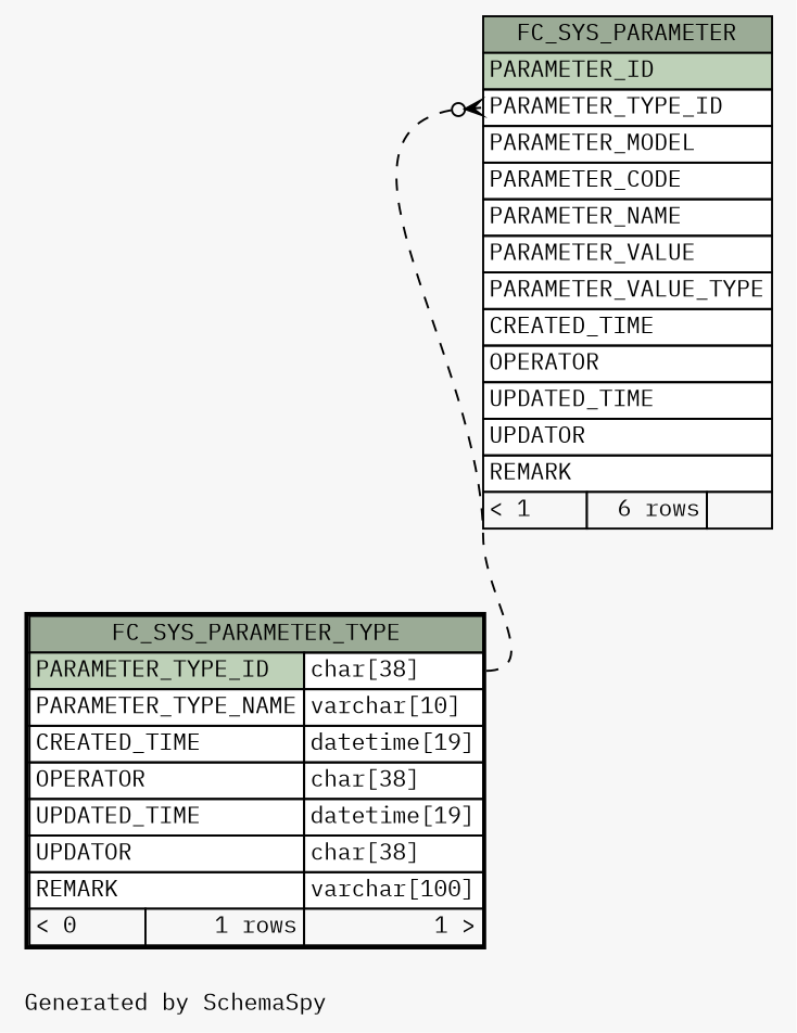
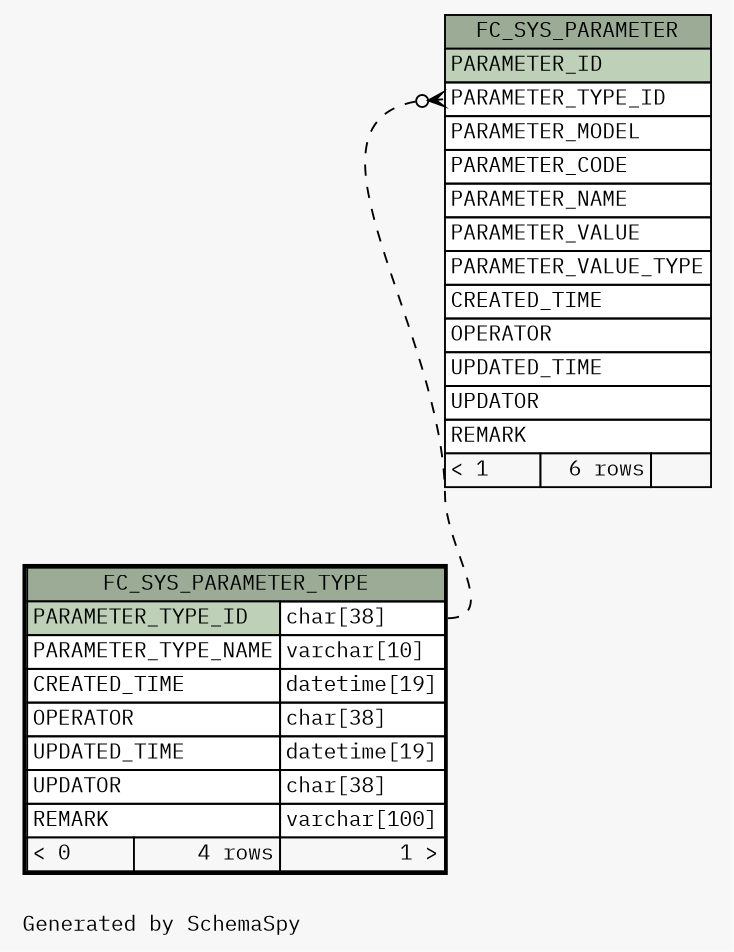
  digraph {
    bgcolor="#f7f7f7"
    fontname="IBM Plex Mono"
    fontsize=11
    label="\nGenerated by SchemaSpy"
    labeljust=l
    nodesep=0.18
    rankdir=TB
    ranksep=0.46
    node [fontname="IBM Plex Mono" fontsize=11 shape=plaintext]
    n1 [label=<     <TABLE BORDER="0" CELLBORDER="1" CELLSPACING="0" BGCOLOR="#ffffff">       <TR><TD COLSPAN="3" BGCOLOR="#9bab96" ALIGN="CENTER">FC_SYS_PARAMETER</TD></TR>       <TR><TD PORT="PARAMETER_ID" COLSPAN="3" BGCOLOR="#bed1b8" ALIGN="LEFT">PARAMETER_ID</TD></TR>       <TR><TD PORT="PARAMETER_TYPE_ID" COLSPAN="3" ALIGN="LEFT">PARAMETER_TYPE_ID</TD></TR>       <TR><TD PORT="PARAMETER_MODEL" COLSPAN="3" ALIGN="LEFT">PARAMETER_MODEL</TD></TR>       <TR><TD PORT="PARAMETER_CODE" COLSPAN="3" ALIGN="LEFT">PARAMETER_CODE</TD></TR>       <TR><TD PORT="PARAMETER_NAME" COLSPAN="3" ALIGN="LEFT">PARAMETER_NAME</TD></TR>       <TR><TD PORT="PARAMETER_VALUE" COLSPAN="3" ALIGN="LEFT">PARAMETER_VALUE</TD></TR>       <TR><TD PORT="PARAMETER_VALUE_TYPE" COLSPAN="3" ALIGN="LEFT">PARAMETER_VALUE_TYPE</TD></TR>       <TR><TD PORT="CREATED_TIME" COLSPAN="3" ALIGN="LEFT">CREATED_TIME</TD></TR>       <TR><TD PORT="OPERATOR" COLSPAN="3" ALIGN="LEFT">OPERATOR</TD></TR>       <TR><TD PORT="UPDATED_TIME" COLSPAN="3" ALIGN="LEFT">UPDATED_TIME</TD></TR>       <TR><TD PORT="UPDATOR" COLSPAN="3" ALIGN="LEFT">UPDATOR</TD></TR>       <TR><TD PORT="REMARK" COLSPAN="3" ALIGN="LEFT">REMARK</TD></TR>       <TR><TD ALIGN="LEFT" BGCOLOR="#f7f7f7">&lt; 1</TD><TD ALIGN="RIGHT" BGCOLOR="#f7f7f7">6 rows</TD><TD ALIGN="RIGHT" BGCOLOR="#f7f7f7">  </TD></TR>     </TABLE>>]
-   n2 [label=<     <TABLE BORDER="2" CELLBORDER="1" CELLSPACING="0" BGCOLOR="#ffffff">       <TR><TD COLSPAN="3" BGCOLOR="#9bab96" ALIGN="CENTER">FC_SYS_PARAMETER_TYPE</TD></TR>       <TR><TD PORT="PARAMETER_TYPE_ID" COLSPAN="2" BGCOLOR="#bed1b8" ALIGN="LEFT">PARAMETER_TYPE_ID</TD><TD PORT="PARAMETER_TYPE_ID.type" ALIGN="LEFT">char[38]</TD></TR>       <TR><TD PORT="PARAMETER_TYPE_NAME" COLSPAN="2" ALIGN="LEFT">PARAMETER_TYPE_NAME</TD><TD PORT="PARAMETER_TYPE_NAME.type" ALIGN="LEFT">varchar[10]</TD></TR>       <TR><TD PORT="CREATED_TIME" COLSPAN="2" ALIGN="LEFT">CREATED_TIME</TD><TD PORT="CREATED_TIME.type" ALIGN="LEFT">datetime[19]</TD></TR>       <TR><TD PORT="OPERATOR" COLSPAN="2" ALIGN="LEFT">OPERATOR</TD><TD PORT="OPERATOR.type" ALIGN="LEFT">char[38]</TD></TR>       <TR><TD PORT="UPDATED_TIME" COLSPAN="2" ALIGN="LEFT">UPDATED_TIME</TD><TD PORT="UPDATED_TIME.type" ALIGN="LEFT">datetime[19]</TD></TR>       <TR><TD PORT="UPDATOR" COLSPAN="2" ALIGN="LEFT">UPDATOR</TD><TD PORT="UPDATOR.type" ALIGN="LEFT">char[38]</TD></TR>       <TR><TD PORT="REMARK" COLSPAN="2" ALIGN="LEFT">REMARK</TD><TD PORT="REMARK.type" ALIGN="LEFT">varchar[100]</TD></TR>       <TR><TD ALIGN="LEFT" BGCOLOR="#f7f7f7">&lt; 0</TD><TD ALIGN="RIGHT" BGCOLOR="#f7f7f7">1 rows</TD><TD ALIGN="RIGHT" BGCOLOR="#f7f7f7">1 &gt;</TD></TR>     </TABLE>>]
+   n2 [label=<     <TABLE BORDER="2" CELLBORDER="1" CELLSPACING="0" BGCOLOR="#ffffff">       <TR><TD COLSPAN="3" BGCOLOR="#9bab96" ALIGN="CENTER">FC_SYS_PARAMETER_TYPE</TD></TR>       <TR><TD PORT="PARAMETER_TYPE_ID" COLSPAN="2" BGCOLOR="#bed1b8" ALIGN="LEFT">PARAMETER_TYPE_ID</TD><TD PORT="PARAMETER_TYPE_ID.type" ALIGN="LEFT">char[38]</TD></TR>       <TR><TD PORT="PARAMETER_TYPE_NAME" COLSPAN="2" ALIGN="LEFT">PARAMETER_TYPE_NAME</TD><TD PORT="PARAMETER_TYPE_NAME.type" ALIGN="LEFT">varchar[10]</TD></TR>       <TR><TD PORT="CREATED_TIME" COLSPAN="2" ALIGN="LEFT">CREATED_TIME</TD><TD PORT="CREATED_TIME.type" ALIGN="LEFT">datetime[19]</TD></TR>       <TR><TD PORT="OPERATOR" COLSPAN="2" ALIGN="LEFT">OPERATOR</TD><TD PORT="OPERATOR.type" ALIGN="LEFT">char[38]</TD></TR>       <TR><TD PORT="UPDATED_TIME" COLSPAN="2" ALIGN="LEFT">UPDATED_TIME</TD><TD PORT="UPDATED_TIME.type" ALIGN="LEFT">datetime[19]</TD></TR>       <TR><TD PORT="UPDATOR" COLSPAN="2" ALIGN="LEFT">UPDATOR</TD><TD PORT="UPDATOR.type" ALIGN="LEFT">char[38]</TD></TR>       <TR><TD PORT="REMARK" COLSPAN="2" ALIGN="LEFT">REMARK</TD><TD PORT="REMARK.type" ALIGN="LEFT">varchar[100]</TD></TR>       <TR><TD ALIGN="LEFT" BGCOLOR="#f7f7f7">&lt; 0</TD><TD ALIGN="RIGHT" BGCOLOR="#f7f7f7">4 rows</TD><TD ALIGN="RIGHT" BGCOLOR="#f7f7f7">1 &gt;</TD></TR>     </TABLE>>]
    n1 -> n2 [arrowhead=none arrowsize=0.8 arrowtail=crowodot dir=back headport="PARAMETER_TYPE_ID.type:e" style=dashed tailport="PARAMETER_TYPE_ID:w" fontname="IBM Plex Mono"]
  }
